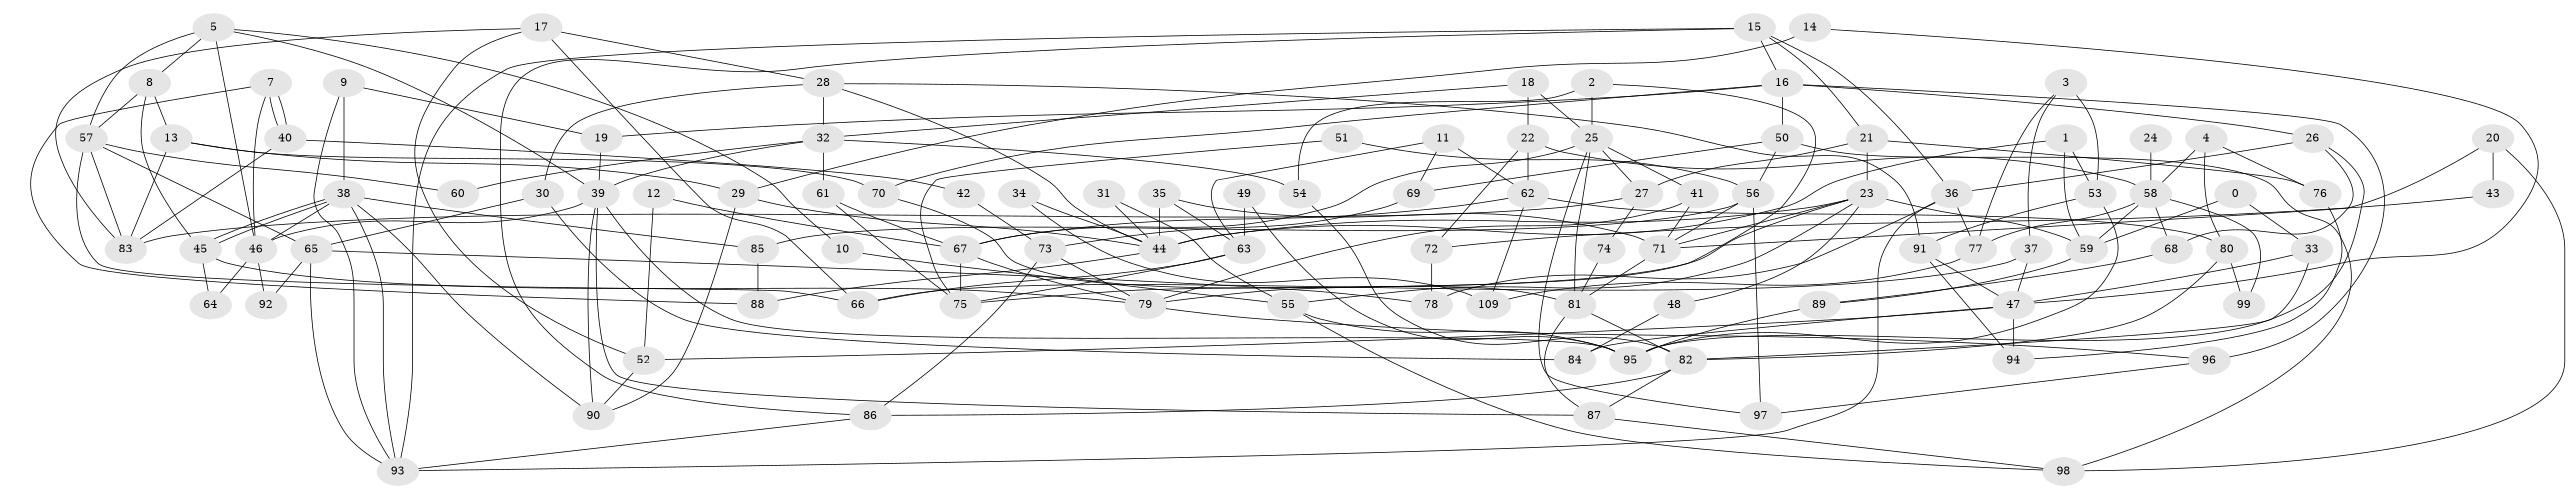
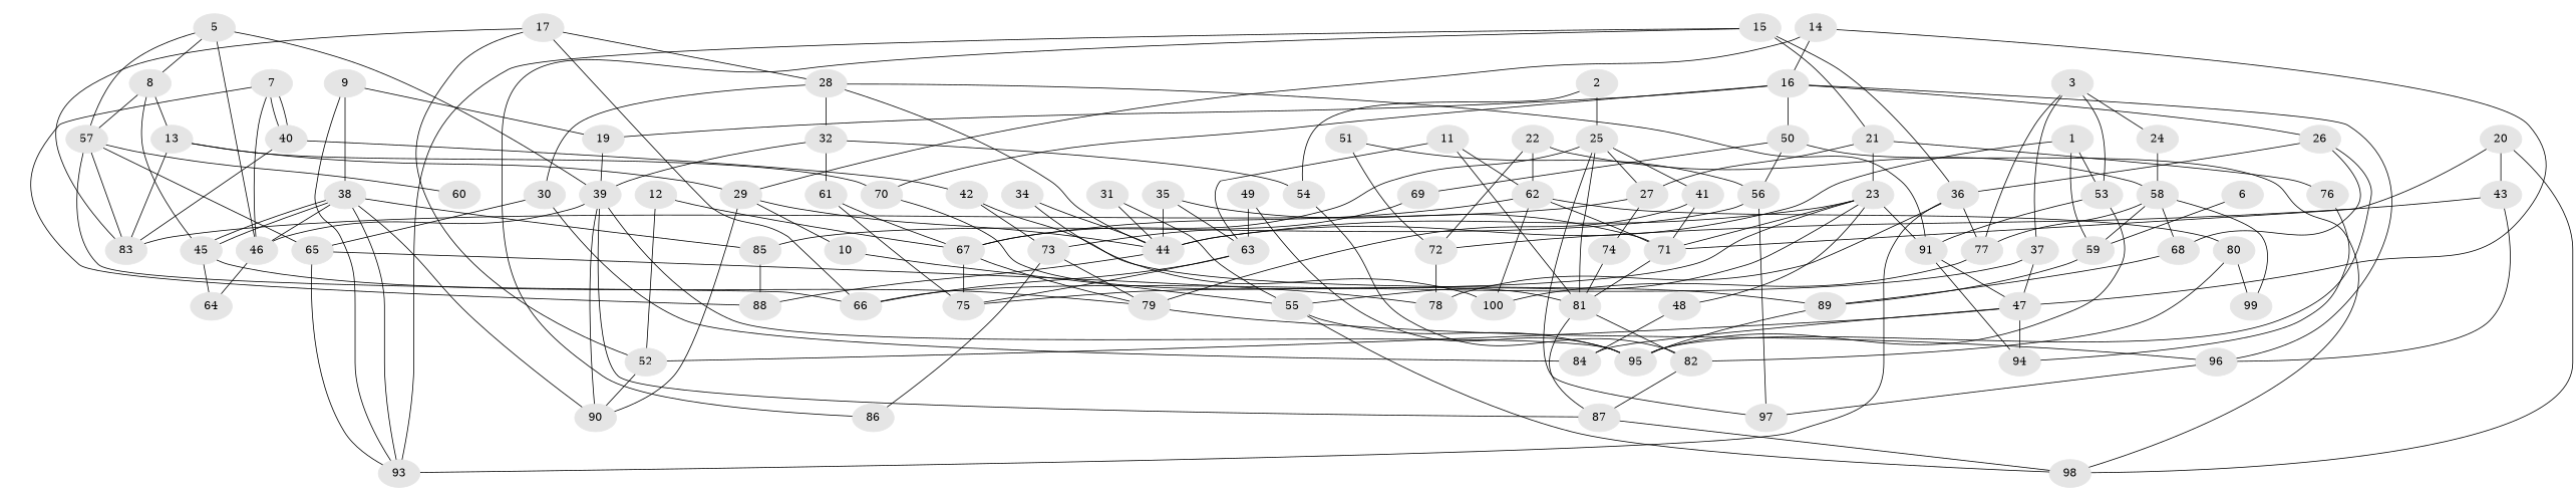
  graph {
    node [color=gray90 style=filled]
    1
    44
    53
    59
    88
    95
    91
    89
    2
    25
    54
    79
    67
    27
    41
    81
    97
    82
    96
    3
    24
    37
    77
    58
    47
    66
-   100 [label=109]
-   4
+   100
    76
    80
    68
    99
    94
    5
    8
    10
    39
    46
    57
    13
    45
    55
    90
    87
    64
-   92
    83
    65
    60
-   6 [label=0]
-   33
+   6
    7
    40
    42
    29
    70
    9
    19
    38
    93
    85
    98
    11
    62
    63
    69
    75
    73
    12
    52
    14
    16
    26
    50
    84
    15
    21
    36
    86
    23
    78
    56
    17
    28
    32
    30
-   18
    22
    72
    61
    20
    43
    71
    48
    74
    31
    34
    35
    49
    51
    1 -- 44
    1 -- 53
    1 -- 59
    44 -- 88
    53 -- 95
    53 -- 91
    59 -- 89
    91 -- 47
    91 -- 94
    89 -- 95
    2 -- 25
    2 -- 54
-   2 -- 79
    25 -- 67
    25 -- 27
    25 -- 41
    25 -- 81
    25 -- 97
    54 -- 82
    79 -- 96
    67 -- 79
    67 -- 75
    27 -- 83
    27 -- 74
    41 -- 79
    41 -- 71
    81 -- 82
    81 -- 87
    82 -- 87
-   82 -- 86
    96 -- 97
    3 -- 53
+   3 -- 24
    3 -- 37
    3 -- 77
    24 -- 58
    37 -- 47
    37 -- 66
    77 -- 100
    58 -- 59
    58 -- 77
    58 -- 68
    58 -- 99
    47 -- 94
    47 -- 52
    47 -- 84
-   4 -- 58
-   4 -- 76
-   4 -- 80
    76 -- 94
    80 -- 82
    80 -- 99
    68 -- 89
    5 -- 8
-   5 -- 10
+   29 -- 10
    5 -- 39
    5 -- 46
    5 -- 57
    8 -- 57
    8 -- 13
    8 -- 45
    10 -- 55
    39 -- 95
    39 -- 46
    39 -- 90
    39 -- 87
    46 -- 64
-   46 -- 92
    57 -- 66
    57 -- 83
    57 -- 65
    57 -- 60
    13 -- 83
    13 -- 29
    13 -- 70
    45 -- 79
    45 -- 64
    55 -- 95
    55 -- 98
    87 -- 98
-   65 -- 92
    65 -- 93
    65 -- 78
    6 -- 59
-   6 -- 33
-   33 -- 82
-   33 -- 47
    7 -- 88
    7 -- 46
    7 -- 40
    7 -- 40
    40 -- 83
    40 -- 42
+   42 -- 89
    42 -- 73
    29 -- 44
    29 -- 90
    70 -- 81
    9 -- 19
    9 -- 38
    9 -- 93
    19 -- 39
    38 -- 46
    38 -- 45
    38 -- 45
    38 -- 90
    38 -- 93
    38 -- 85
    85 -- 88
    11 -- 62
    11 -- 63
-   11 -- 69
+   11 -- 81
    62 -- 67
    62 -- 100
    62 -- 80
    63 -- 66
    63 -- 75
    69 -- 73
    73 -- 79
    73 -- 86
    12 -- 67
    12 -- 52
    52 -- 90
    14 -- 47
    14 -- 29
-   15 -- 16
+   14 -- 16
    16 -- 96
    16 -- 70
    16 -- 19
    16 -- 26
    16 -- 50
    26 -- 95
    26 -- 68
    26 -- 36
    50 -- 98
    50 -- 69
    50 -- 56
    15 -- 93
    15 -- 21
    15 -- 36
    15 -- 86
    21 -- 27
    21 -- 76
    21 -- 23
    36 -- 77
    36 -- 93
    36 -- 78
-   86 -- 93
    23 -- 44
-   23 -- 59
+   23 -- 91
    23 -- 55
    23 -- 75
    23 -- 71
    23 -- 48
    56 -- 97
    56 -- 85
-   56 -- 71
+   62 -- 71
    17 -- 66
    17 -- 83
    17 -- 52
    17 -- 28
    28 -- 44
    28 -- 91
    28 -- 32
    28 -- 30
    32 -- 54
    32 -- 39
-   32 -- 60
    32 -- 61
    30 -- 65
    30 -- 84
-   18 -- 25
-   18 -- 32
-   18 -- 22
    22 -- 58
    22 -- 62
    22 -- 72
    72 -- 78
    61 -- 67
    61 -- 75
    20 -- 98
    20 -- 43
    20 -- 71
+   43 -- 96
    43 -- 72
    71 -- 81
    48 -- 84
    74 -- 81
    31 -- 44
    31 -- 55
    34 -- 44
    34 -- 100
    35 -- 44
    35 -- 63
    35 -- 71
    49 -- 95
    49 -- 63
    51 -- 56
-   51 -- 75
+   51 -- 72
  }
